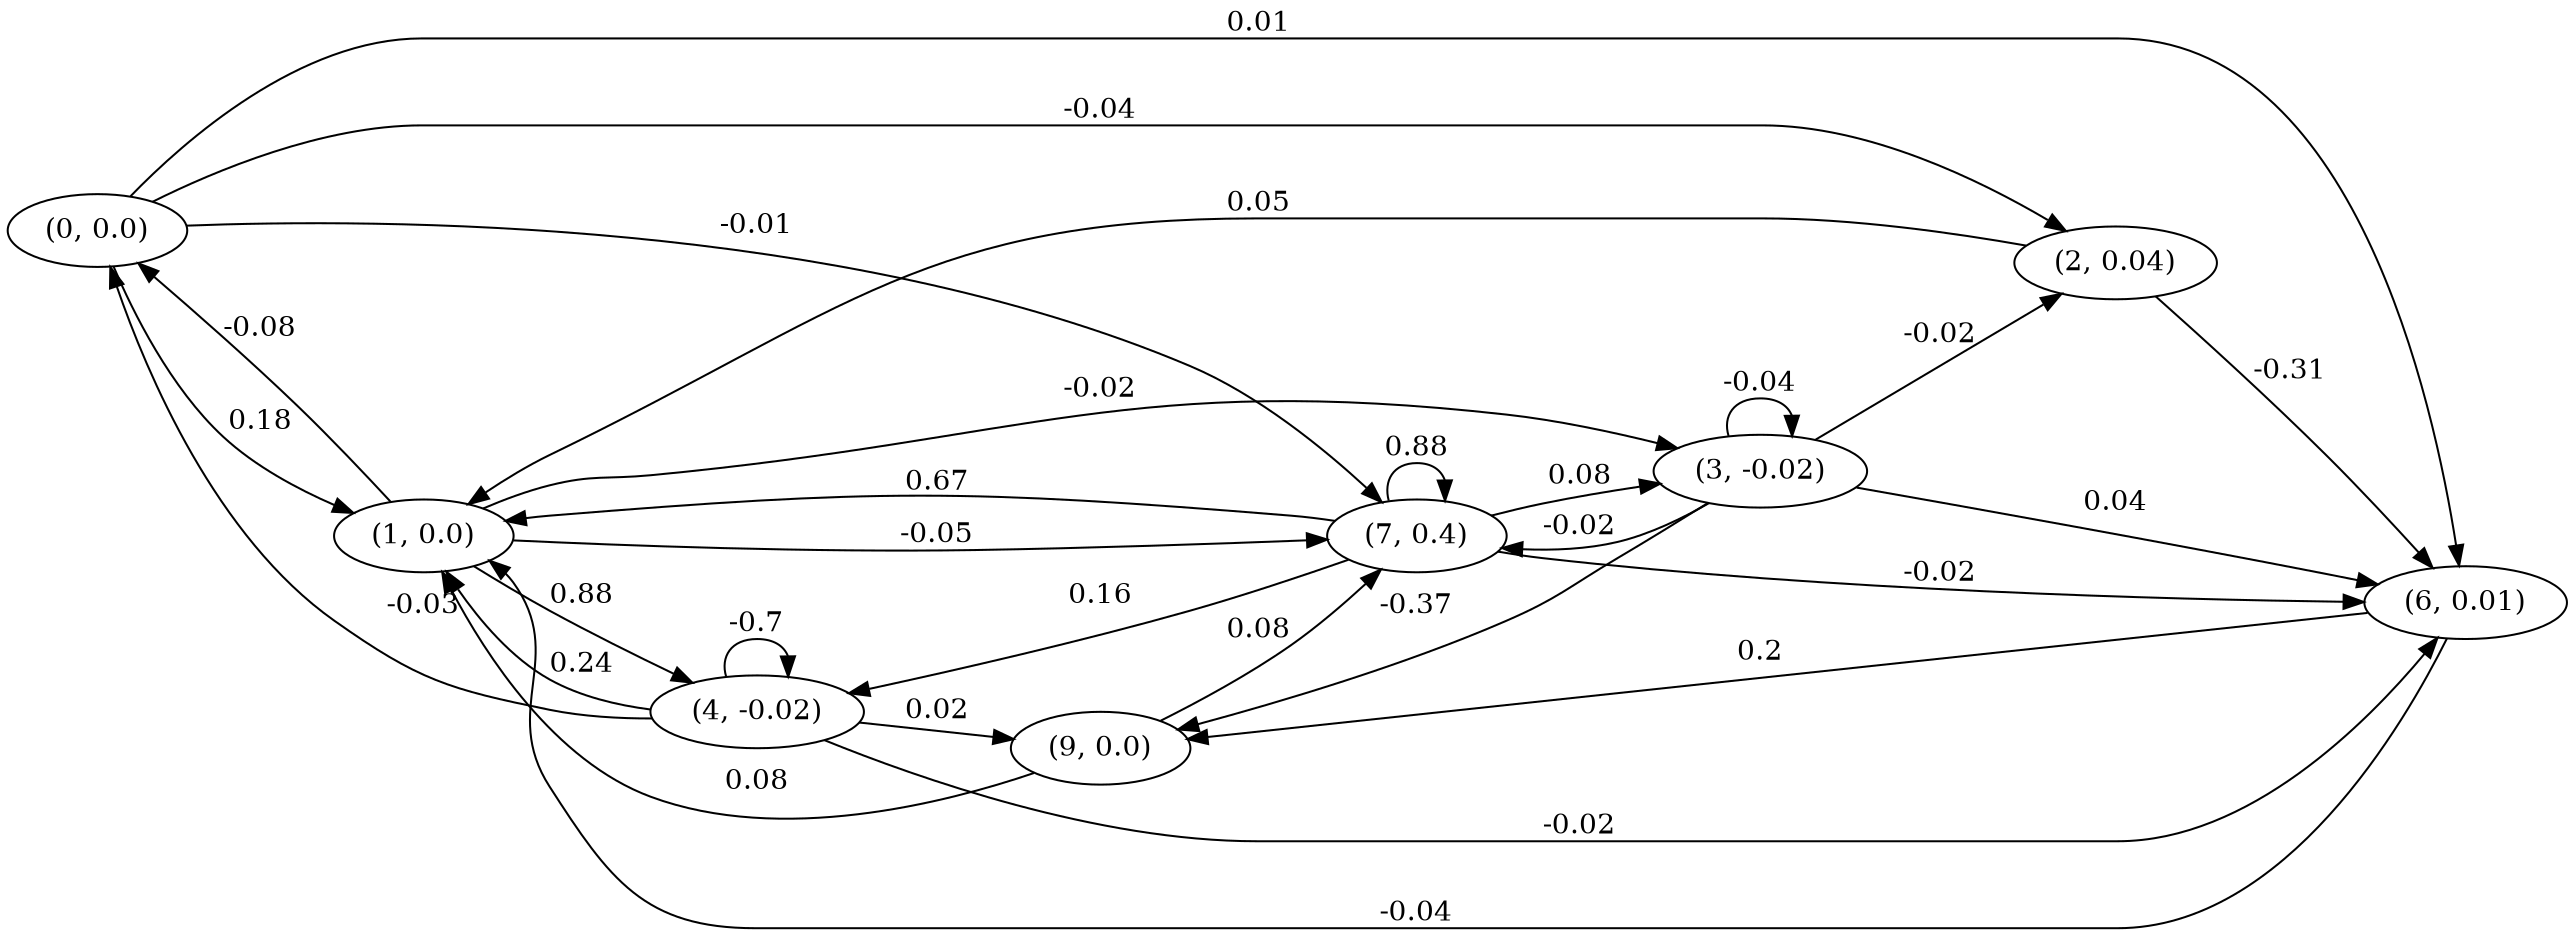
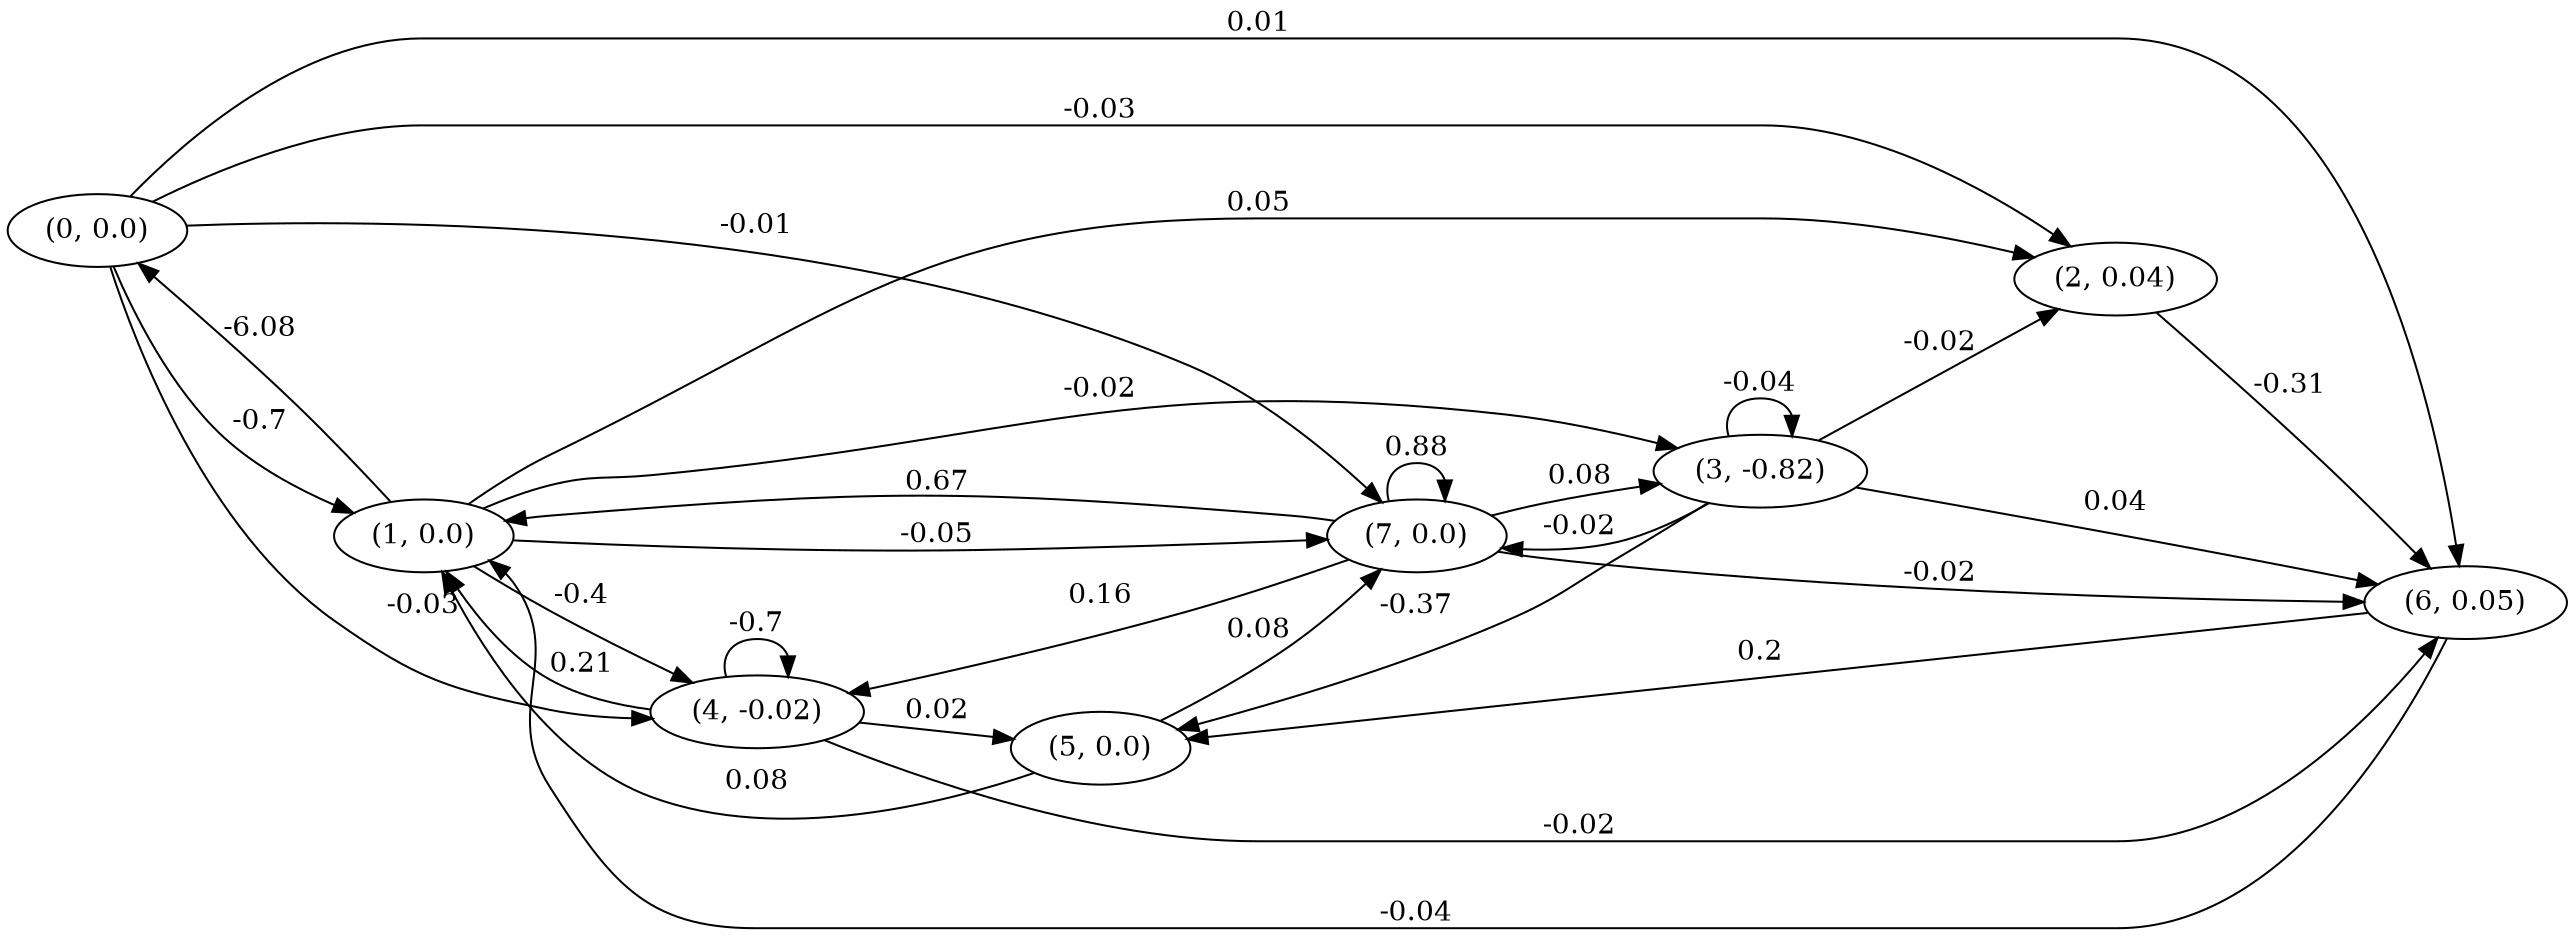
  digraph {
    fontname="DejaVu Serif"
    rankdir=LR
    node [fontname="DejaVu Serif"]
    edge [fontname="DejaVu Serif"]
    n1 [label="(0, 0.0)"]
    n2 [label="(1, 0.0)"]
    n3 [label="(2, 0.04)"]
-   n4 [label="(6, 0.01)"]
-   n5 [label="(7, 0.4)"]
-   n6 [label="(3, -0.02)"]
+   n4 [label="(6, 0.05)"]
+   n5 [label="(7, 0.0)"]
+   n6 [label="(3, -0.82)"]
    n7 [label="(4, -0.02)"]
-   n8 [label="(9, 0.0)"]
-   n1 -> n2 [label=0.18]
-   n1 -> n3 [label=-0.04]
+   n8 [label="(5, 0.0)"]
+   n1 -> n2 [label=-0.7]
+   n1 -> n3 [label=-0.03]
    n1 -> n4 [label=0.01]
    n1 -> n5 [label=-0.01]
-   n2 -> n1 [label=-0.08]
+   n2 -> n1 [label=-6.08]
    n2 -> n5 [label=-0.05]
    n2 -> n6 [label=-0.02]
-   n2 -> n7 [label=0.88]
-   n3 -> n2 [label=0.05]
+   n2 -> n7 [label=-0.4]
+   n2 -> n3 [label=0.05]
    n3 -> n4 [label=-0.31]
    n4 -> n2 [label=-0.04]
    n4 -> n8 [label=0.2]
    n5 -> n2 [label=0.67]
    n5 -> n4 [label=-0.02]
    n5 -> n5 [label=0.88]
    n5 -> n6 [label=0.08]
    n5 -> n7 [label=0.16]
    n6 -> n3 [label=-0.02]
    n6 -> n4 [label=0.04]
    n6 -> n5 [label=-0.02]
    n6 -> n6 [label=-0.04]
    n6 -> n8 [label=-0.37]
-   n7 -> n1 [label=-0.03]
-   n7 -> n2 [label=0.24]
+   n1 -> n7 [label=-0.03]
+   n7 -> n2 [label=0.21]
    n7 -> n4 [label=-0.02]
    n7 -> n7 [label=-0.7]
    n7 -> n8 [label=0.02]
    n8 -> n2 [label=0.08]
    n8 -> n5 [label=0.08]
  }
